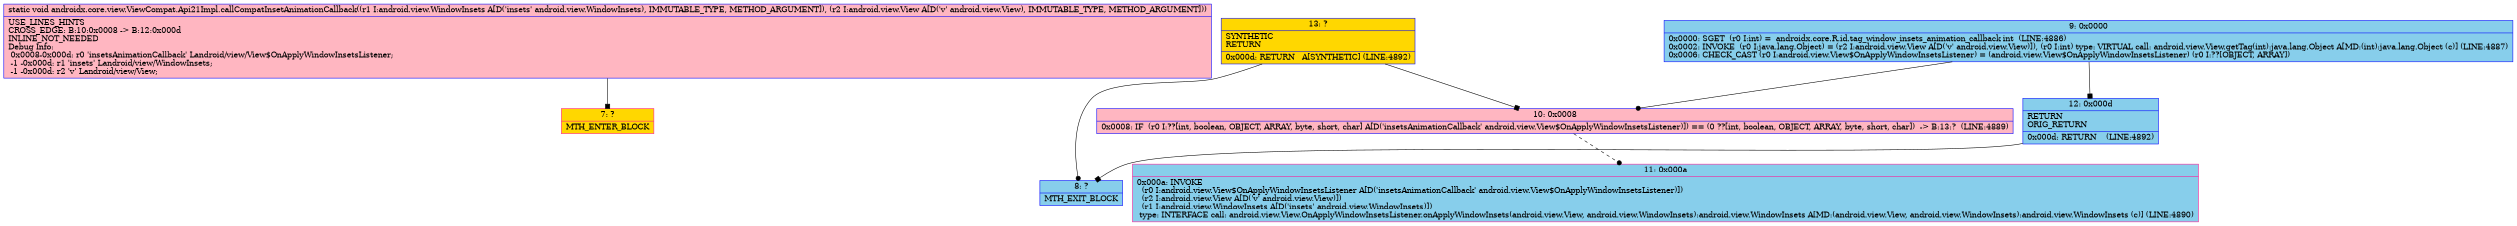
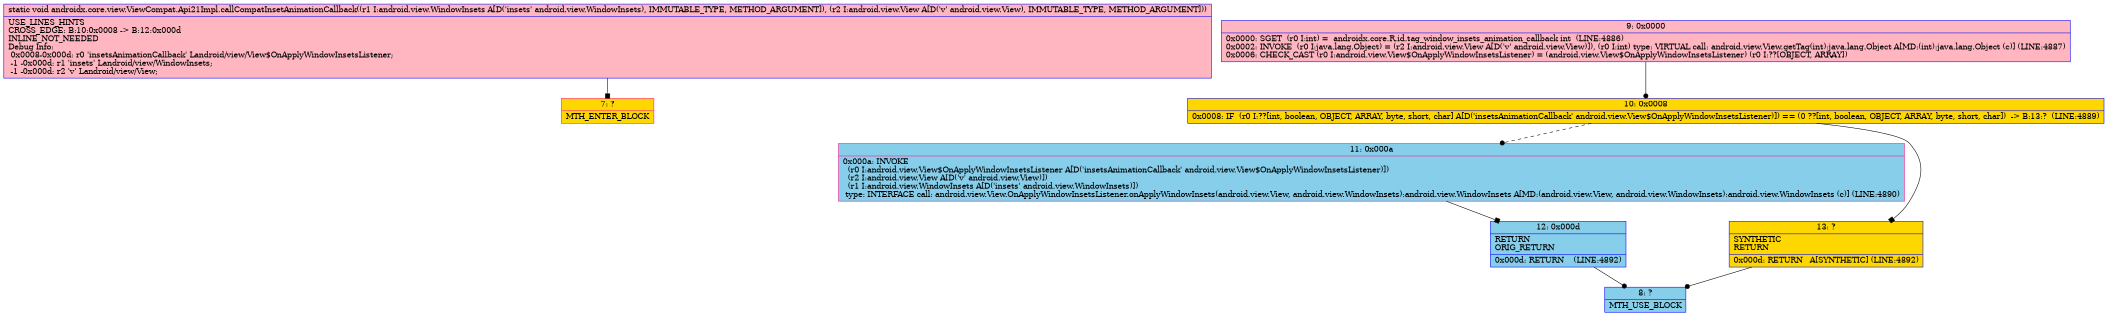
  digraph {
    node [color=blue fillcolor=gold shape=record style=filled]
    edge [arrowhead=dot]
    n1 [color=deeppink label="{7\:\ ?|MTH_ENTER_BLOCK\l}"]
-   n2 [fillcolor=skyblue label="{9\:\ 0x0000|0x0000: SGET  (r0 I:int) =  androidx.core.R.id.tag_window_insets_animation_callback int  (LINE:4886)\l0x0002: INVOKE  (r0 I:java.lang.Object) = (r2 I:android.view.View A[D('v' android.view.View)]), (r0 I:int) type: VIRTUAL call: android.view.View.getTag(int):java.lang.Object A[MD:(int):java.lang.Object (c)] (LINE:4887)\l0x0006: CHECK_CAST (r0 I:android.view.View$OnApplyWindowInsetsListener) = (android.view.View$OnApplyWindowInsetsListener) (r0 I:??[OBJECT, ARRAY]) \l}"]
-   n3 [fillcolor=lightpink label="{10\:\ 0x0008|0x0008: IF  (r0 I:??[int, boolean, OBJECT, ARRAY, byte, short, char] A[D('insetsAnimationCallback' android.view.View$OnApplyWindowInsetsListener)]) == (0 ??[int, boolean, OBJECT, ARRAY, byte, short, char])  \-\> B:13:?  (LINE:4889)\l}"]
+   n2 [fillcolor=lightpink label="{9\:\ 0x0000|0x0000: SGET  (r0 I:int) =  androidx.core.R.id.tag_window_insets_animation_callback int  (LINE:4886)\l0x0002: INVOKE  (r0 I:java.lang.Object) = (r2 I:android.view.View A[D('v' android.view.View)]), (r0 I:int) type: VIRTUAL call: android.view.View.getTag(int):java.lang.Object A[MD:(int):java.lang.Object (c)] (LINE:4887)\l0x0006: CHECK_CAST (r0 I:android.view.View$OnApplyWindowInsetsListener) = (android.view.View$OnApplyWindowInsetsListener) (r0 I:??[OBJECT, ARRAY]) \l}"]
+   n3 [label="{10\:\ 0x0008|0x0008: IF  (r0 I:??[int, boolean, OBJECT, ARRAY, byte, short, char] A[D('insetsAnimationCallback' android.view.View$OnApplyWindowInsetsListener)]) == (0 ??[int, boolean, OBJECT, ARRAY, byte, short, char])  \-\> B:13:?  (LINE:4889)\l}"]
    n4 [color=deeppink fillcolor=skyblue label="{11\:\ 0x000a|0x000a: INVOKE  \l  (r0 I:android.view.View$OnApplyWindowInsetsListener A[D('insetsAnimationCallback' android.view.View$OnApplyWindowInsetsListener)])\l  (r2 I:android.view.View A[D('v' android.view.View)])\l  (r1 I:android.view.WindowInsets A[D('insets' android.view.WindowInsets)])\l type: INTERFACE call: android.view.View.OnApplyWindowInsetsListener.onApplyWindowInsets(android.view.View, android.view.WindowInsets):android.view.WindowInsets A[MD:(android.view.View, android.view.WindowInsets):android.view.WindowInsets (c)] (LINE:4890)\l}"]
    n5 [label="{13\:\ ?|SYNTHETIC\lRETURN\l|0x000d: RETURN   A[SYNTHETIC] (LINE:4892)\l}"]
    n6 [fillcolor=skyblue label="{12\:\ 0x000d|RETURN\lORIG_RETURN\l|0x000d: RETURN    (LINE:4892)\l}"]
-   n7 [fillcolor=skyblue label="{8\:\ ?|MTH_EXIT_BLOCK\l}"]
+   n7 [fillcolor=skyblue label="{8\:\ ?|MTH_USE_BLOCK\l}"]
    n8 [fillcolor=lightpink label="{static void androidx.core.view.ViewCompat.Api21Impl.callCompatInsetAnimationCallback((r1 I:android.view.WindowInsets A[D('insets' android.view.WindowInsets), IMMUTABLE_TYPE, METHOD_ARGUMENT]), (r2 I:android.view.View A[D('v' android.view.View), IMMUTABLE_TYPE, METHOD_ARGUMENT]))  | USE_LINES_HINTS\lCROSS_EDGE: B:10:0x0008 \-\> B:12:0x000d\lINLINE_NOT_NEEDED\lDebug Info:\l  0x0008\-0x000d: r0 'insetsAnimationCallback' Landroid\/view\/View$OnApplyWindowInsetsListener;\l  \-1 \-0x000d: r1 'insets' Landroid\/view\/WindowInsets;\l  \-1 \-0x000d: r2 'v' Landroid\/view\/View;\l}"]
    n2 -> n3
    n3 -> n4 [style=dashed]
-   n5 -> n3 [arrowhead=box]
-   n2 -> n6 [arrowhead=box]
+   n3 -> n5 [arrowhead=box]
+   n4 -> n6 [arrowhead=box]
    n5 -> n7
-   n6 -> n7 [arrowhead=box]
+   n6 -> n7
    n8 -> n1 [arrowhead=box]
  }
